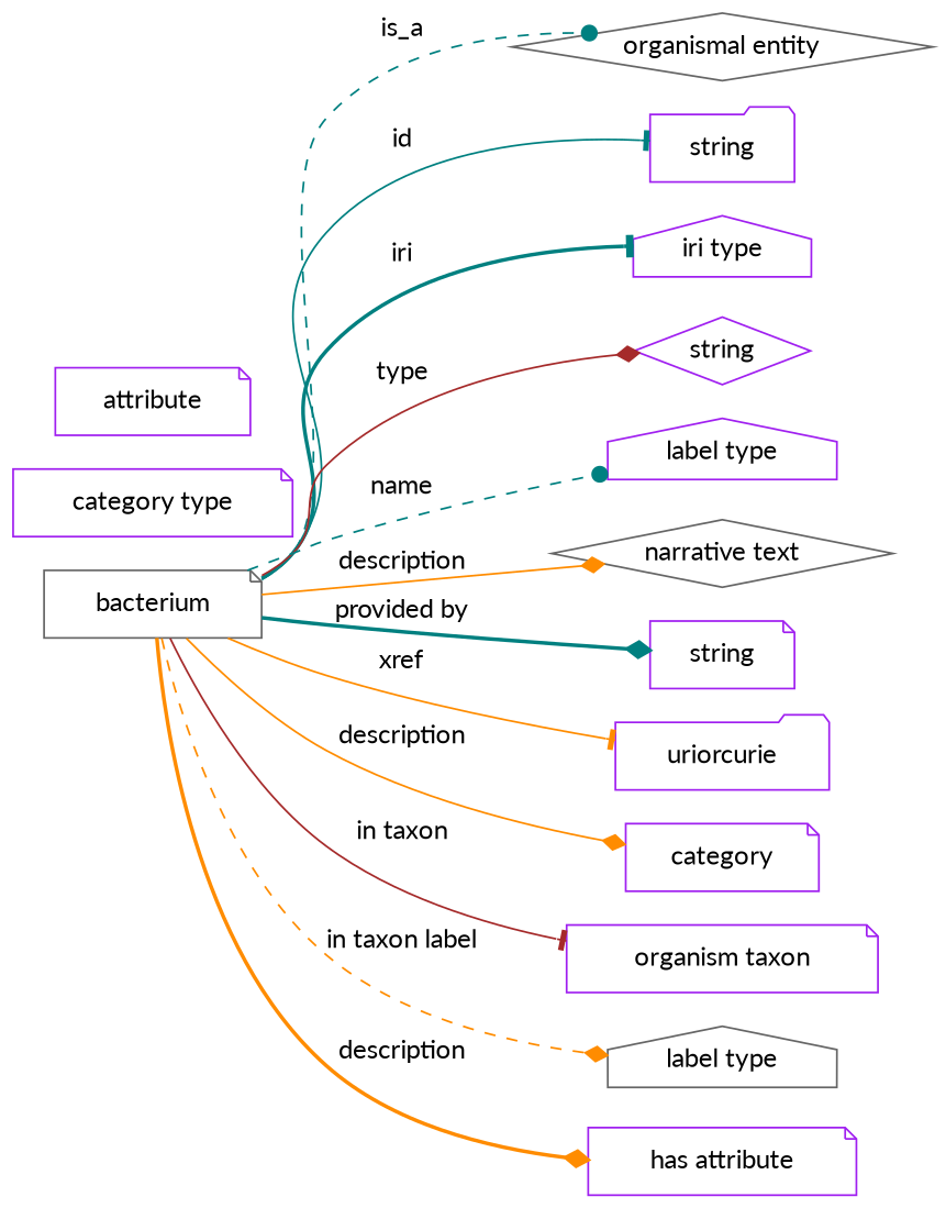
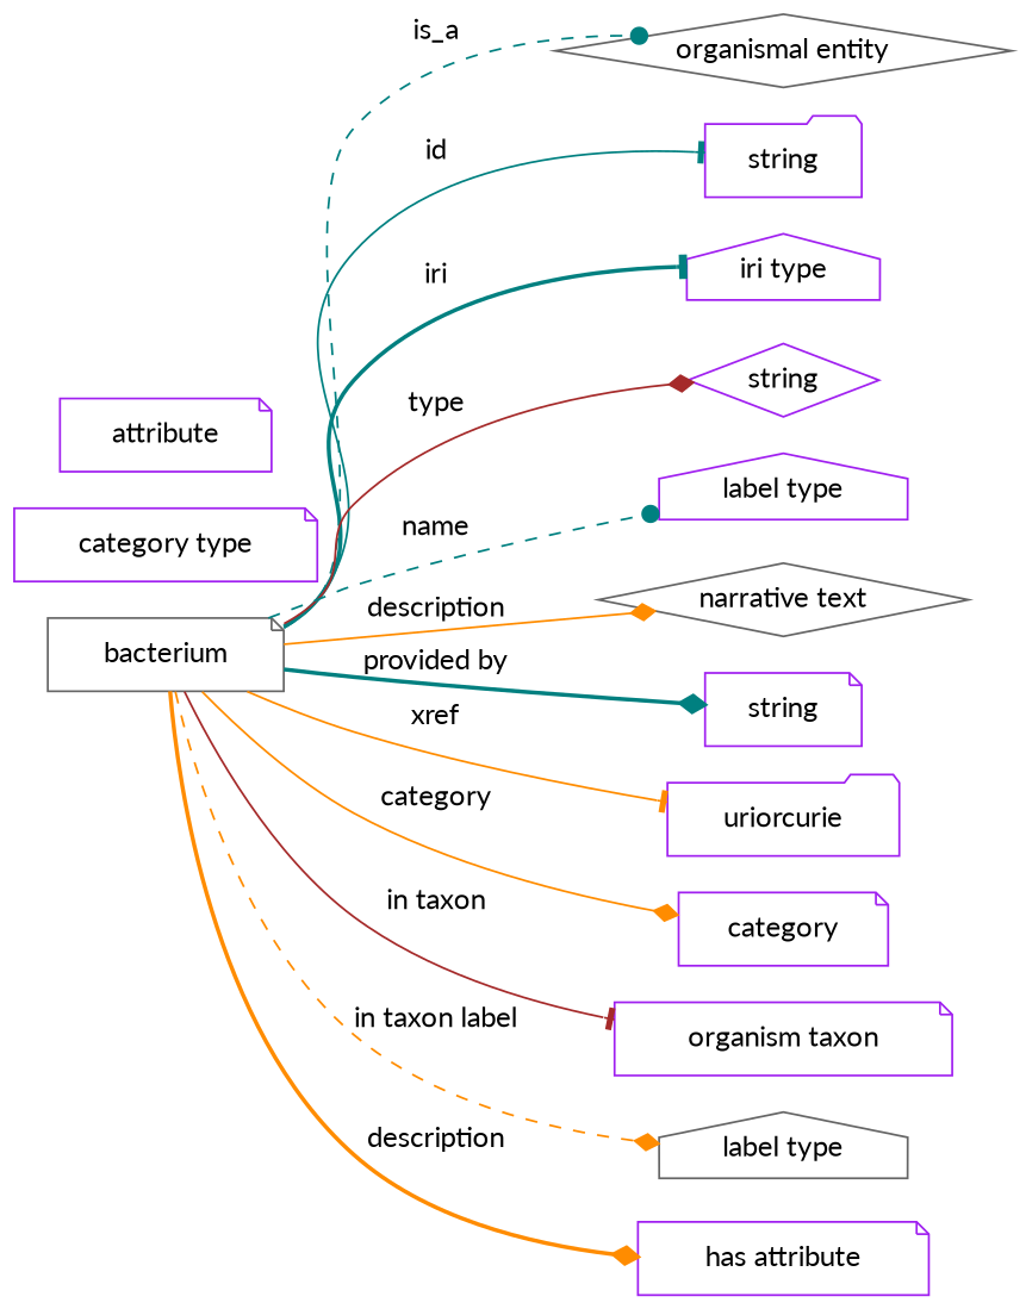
  digraph {
    fontname=Lato
    rankdir=LR
    node [color=purple fontname=Lato shape=note]
    edge [arrowhead=diamond color=teal fontname=Lato style=solid]
    n1 [color=gray40 height=0.5 label=bacterium width=1.6068]
    "organismal entity" [color=gray40 height=0.5 shape=diamond width=2.5817]
    n3 [height=0.5 label=string shape=folder width=1.0652]
    n4 [height=0.5 label="iri type" shape=house width=1.2277]
    n5 [height=0.5 label=string shape=diamond width=1.0652]
    n6 [height=0.5 label="label type" shape=house width=1.5707]
    n7 [color=gray40 height=0.5 label="narrative text" shape=diamond width=2.0943]
    n8 [height=0.5 label=string width=1.0652]
    n9 [height=0.5 label=uriorcurie shape=folder width=1.5887]
    category [height=0.5 width=1.4263]
    n11 [height=0.5 label="organism taxon" width=2.3109]
    n12 [color=gray40 height=0.5 label="label type" shape=house width=1.5707]
    "has attribute" [height=0.5 width=1.9859]
    n14 [height=0.5 label="category type" width=2.0762]
    n15 [height=0.5 label=attribute width=1.4443]
    n1 -> "organismal entity" [arrowhead=dot label=is_a style=dashed]
    n1 -> n3 [arrowhead=tee label=id]
    n1 -> n4 [arrowhead=tee label=iri style=bold]
    n1 -> n5 [color=brown label=type]
    n1 -> n6 [arrowhead=dot label=name style=dashed]
    n1 -> n7 [color=darkorange label=description]
    n1 -> n8 [label="provided by" style=bold]
    n1 -> n9 [arrowhead=tee color=darkorange label=xref]
-   n1 -> category [color=darkorange label=description]
+   n1 -> category [color=darkorange label=category]
    n1 -> n11 [arrowhead=tee color=brown label="in taxon"]
    n1 -> n12 [color=darkorange label="in taxon label" style=dashed]
    n1 -> "has attribute" [color=darkorange label=description style=bold]
  }
